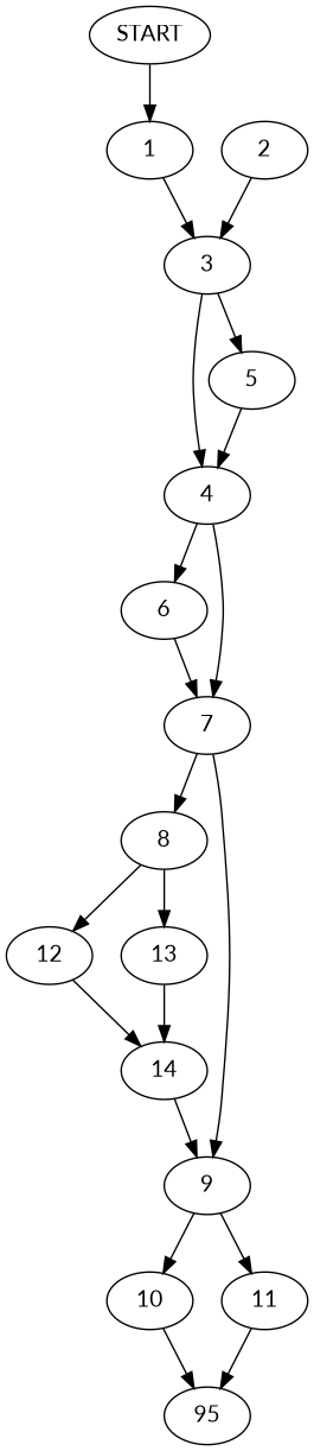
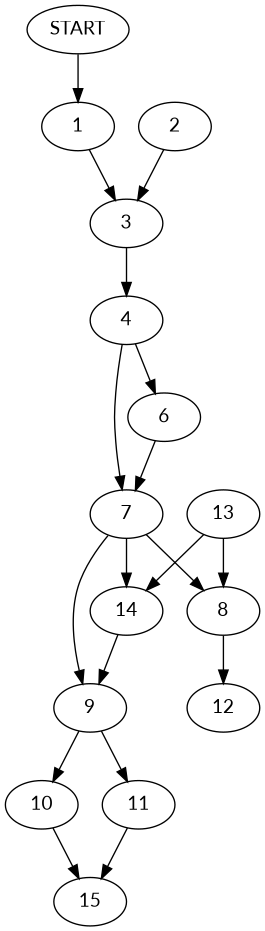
  digraph {
    fontname=Lato
    node [fontname=Lato]
    edge [fontname=Lato]
    n1 [label=START]
    1
    3
    2
    4
-   5
    6
    7
    8
    9
    12
    13
    10
    11
    14
-   15 [label=95]
+   15
    n1 -> 1
    1 -> 3
    3 -> 4
-   3 -> 5
    2 -> 3
    4 -> 6
    4 -> 7
-   5 -> 4
    6 -> 7
    7 -> 8
    7 -> 9
    8 -> 12
-   8 -> 13
+   13 -> 8
    9 -> 10
    9 -> 11
-   12 -> 14
+   7 -> 14
    13 -> 14
    10 -> 15
    11 -> 15
    14 -> 9
  }
